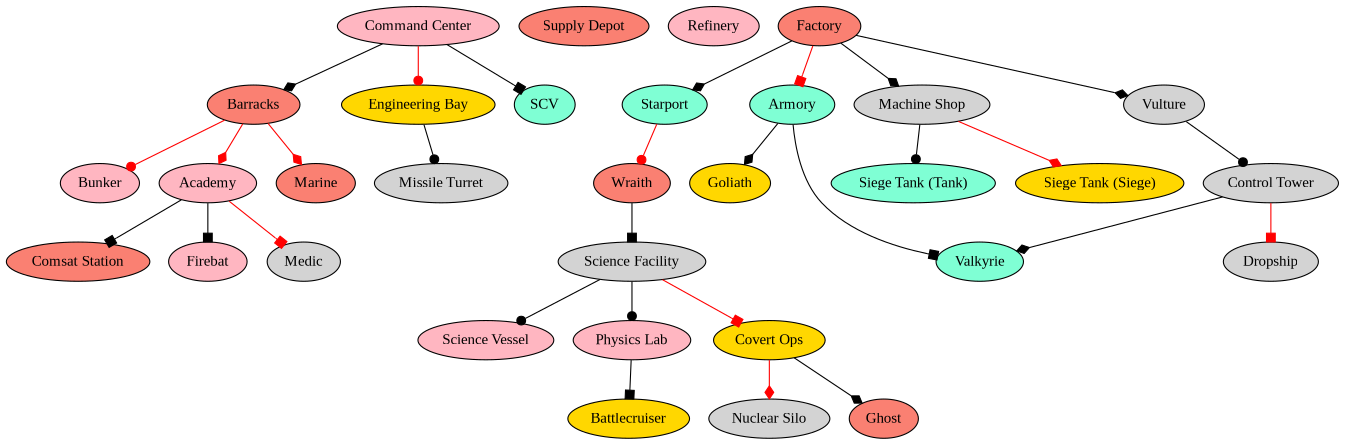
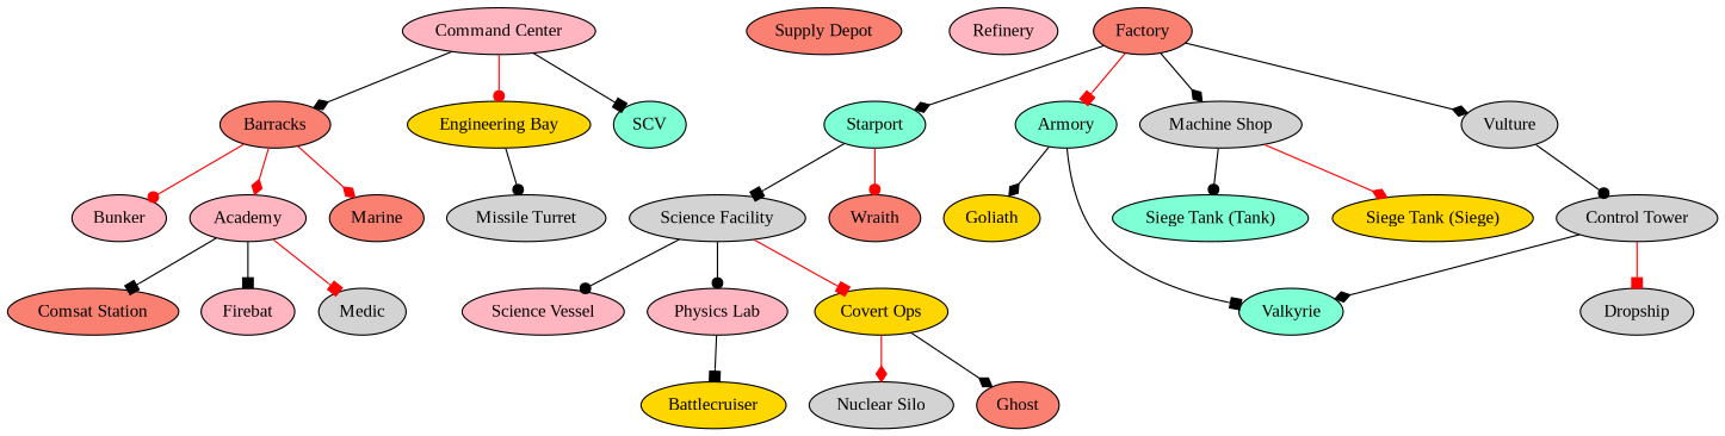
  digraph {
    fontname="Liberation Serif"
    node [depth=3 fillcolor=lightgrey fontname="Liberation Serif" penwidth=1 strength=1 style=filled x=0 y=0 z=0]
    edge [arrowhead=diamond color=black fontname="Liberation Serif"]
    n1 [depth=0 fillcolor=lightpink label="Command Center"]
    n2 [depth=1 fillcolor=salmon label=Barracks]
    n3 [depth=1 fillcolor=gold label="Engineering Bay"]
    n4 [depth=1 fillcolor=aquamarine label=SCV]
    n5 [depth=2 fillcolor=lightpink label=Bunker]
    n6 [depth=2 fillcolor=lightpink label=Academy]
    n7 [depth=2 fillcolor=salmon label=Marine]
    n8 [depth=2 label="Missile Turret"]
    n9 [depth=2147483647 fillcolor=salmon label="Supply Depot"]
    n10 [depth=2147483647 fillcolor=lightpink label=Refinery]
    n11 [depth=2 fillcolor=salmon label=Factory]
    n12 [fillcolor=aquamarine label=Starport]
    n13 [fillcolor=aquamarine label=Armory]
    n14 [label="Machine Shop"]
    n15 [label=Vulture]
    n16 [fillcolor=salmon label="Comsat Station"]
    n17 [fillcolor=lightpink label=Firebat]
    n18 [label=Medic]
    n19 [depth=4 label="Science Facility"]
    n20 [depth=4 fillcolor=salmon label=Wraith]
    n21 [depth=4 fillcolor=gold label=Goliath]
    n22 [depth=4 fillcolor=aquamarine label=Valkyrie]
    n23 [depth=4 fillcolor=aquamarine label="Siege Tank (Tank)"]
    n24 [depth=4 fillcolor=gold label="Siege Tank (Siege)"]
    n25 [depth=4 label="Control Tower"]
    n26 [depth=5 label=Dropship]
    n27 [depth=5 fillcolor=lightpink label="Science Vessel"]
    n28 [depth=5 fillcolor=lightpink label="Physics Lab"]
    n29 [depth=5 fillcolor=gold label="Covert Ops"]
    n30 [depth=6 fillcolor=gold label=Battlecruiser]
    n31 [depth=6 label="Nuclear Silo"]
    n32 [depth=6 fillcolor=salmon label=Ghost]
    n1 -> n2
    n1 -> n3 [arrowhead=dot color=red]
    n1 -> n4 [arrowhead=box]
    n2 -> n5 [arrowhead=dot color=red]
    n2 -> n6 [color=red]
    n2 -> n7 [color=red]
    n3 -> n8 [arrowhead=dot]
    n6 -> n16 [arrowhead=box]
    n6 -> n17 [arrowhead=box]
    n6 -> n18 [arrowhead=box color=red]
    n11 -> n12
    n11 -> n13 [arrowhead=box color=red]
    n11 -> n14
    n11 -> n15
-   n20 -> n19 [arrowhead=box]
+   n12 -> n19 [arrowhead=box]
    n12 -> n20 [arrowhead=dot color=red]
    n13 -> n21
    n13 -> n22 [arrowhead=box]
    n14 -> n23 [arrowhead=dot]
    n14 -> n24 [color=red]
    n15 -> n25 [arrowhead=dot]
    n19 -> n27 [arrowhead=dot]
    n19 -> n28 [arrowhead=dot]
    n19 -> n29 [arrowhead=box color=red]
    n25 -> n22
    n25 -> n26 [arrowhead=box color=red]
    n28 -> n30 [arrowhead=box]
    n29 -> n31 [color=red]
    n29 -> n32
  }
